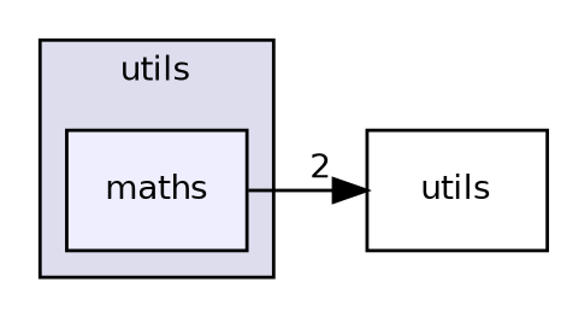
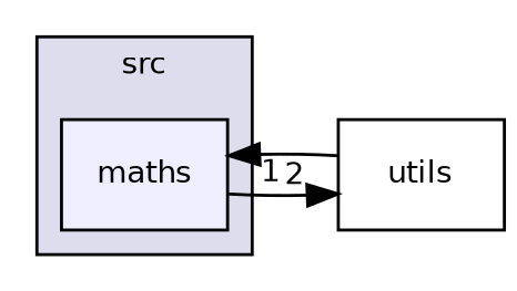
  digraph {
    compound=true
    rankdir=LR
    node [fontname=Helvetica fontsize=10 shape=box]
    edge [labeldistance=1.5 labelfontname=Helvetica labelfontsize=10]
    n1 [fillcolor="#eeeeff" label=maths pencolor=black style=filled]
    n2 [label=utils]
    subgraph cluster_1 {
      bgcolor="#ddddee"
      fontname=Helvetica
      fontsize=10
-     label=utils
+     label=src
      pencolor=black
      n1
    }
    n1 -> n2 [headlabel=2]
+   n2 -> n1 [headlabel=1]
  }
